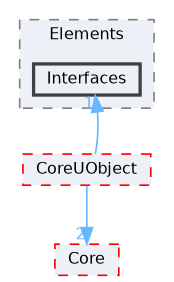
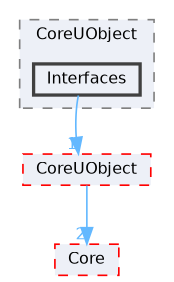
  digraph {
    compound=true
    node [color=red fillcolor="#edf0f7" fontname=Helvetica fontsize=10 shape=box style="filled,dashed"]
    edge [color=steelblue1 fontcolor=steelblue1 fontname=Helvetica fontsize=10 labeldistance=1.5 labelfontname=Helvetica labelfontsize=10]
    n1 [color=grey25 height=0.2 label=Interfaces style="filled,bold" width=0.4]
    n2 [height=0.2 label=CoreUObject width=0.4]
    n3 [height=0.2 label=Core width=0.4]
    subgraph cluster_1 {
      bgcolor="#edf0f7"
      fontname=Helvetica
      fontsize=10
-     label=Elements
+     label=CoreUObject
      pencolor=grey50
      style="filled,dashed"
      n1
    }
-   n2 -> n1 [headlabel=1]
+   n1 -> n2 [headlabel=1]
    n2 -> n3 [headlabel=2]
  }
